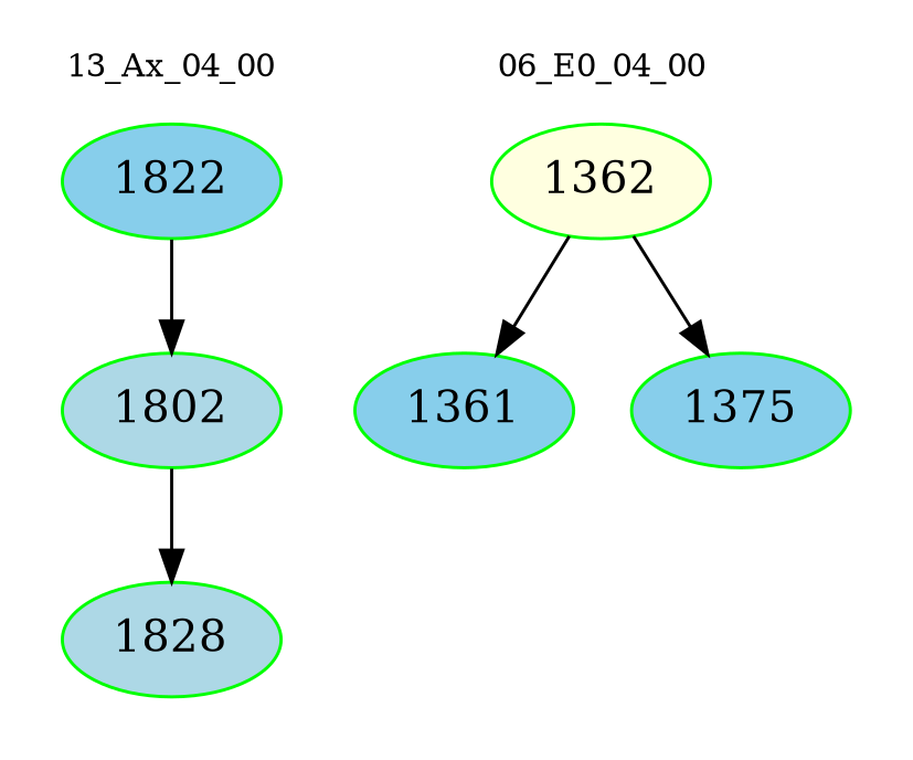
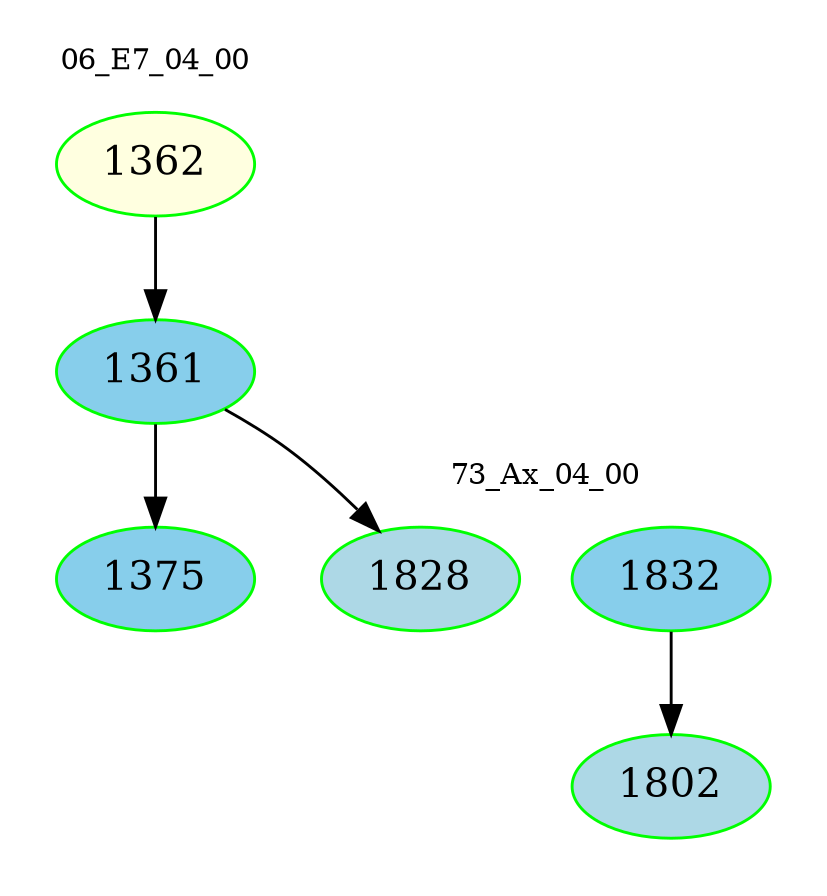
  digraph {
    fontname="DejaVu Serif"
    node [color=green fillcolor=skyblue fontname="DejaVu Serif" style=filled]
    edge [color=black fontname="DejaVu Serif"]
-   n1 [label=1822]
+   n1 [label=1832]
    n2 [fillcolor=lightblue label=1802]
    n3 [fillcolor=lightblue label=1828]
    n4 [fillcolor=lightyellow label=1362]
    n5 [label=1361]
    n6 [label=1375]
    subgraph cluster_1 {
      color=white
      fontsize=10
-     label="13_Ax_04_00"
+     label="73_Ax_04_00"
      n1
      n2
      n3
    }
    subgraph cluster_2 {
      color=white
      fontsize=10
-     label="06_E0_04_00"
+     label="06_E7_04_00"
      n4
      n5
      n6
    }
    n1 -> n2
-   n2 -> n3
+   n5 -> n3
    n4 -> n5
-   n4 -> n6
+   n5 -> n6
  }
